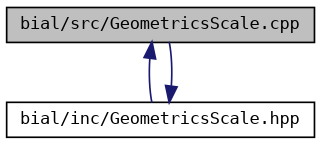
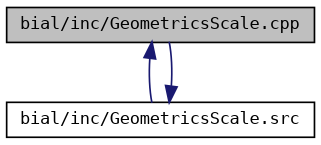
  digraph {
    fontname="DejaVu Sans Mono"
    node [color=black fontname="DejaVu Sans Mono" fontsize=10 shape=record style=filled]
    edge [color=midnightblue dir=back fontname="DejaVu Sans Mono" fontsize=10 labelfontname=Helvetica labelfontsize=10 style=solid]
-   n1 [fillcolor=grey75 fontcolor=black height=0.2 label="bial/src/GeometricsScale.cpp" width=0.4]
-   n2 [fillcolor=white height=0.2 label="bial/inc/GeometricsScale.hpp" width=0.4]
+   n1 [fillcolor=grey75 fontcolor=black height=0.2 label="bial/inc/GeometricsScale.cpp" width=0.4]
+   n2 [fillcolor=white height=0.2 label="bial/inc/GeometricsScale.src" width=0.4]
    n1 -> n2
    n2 -> n1
  }
